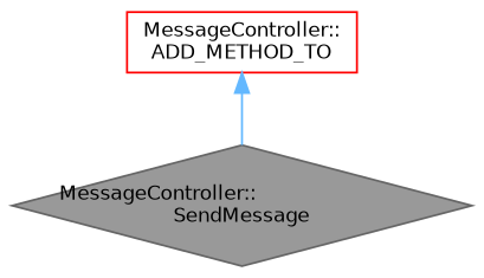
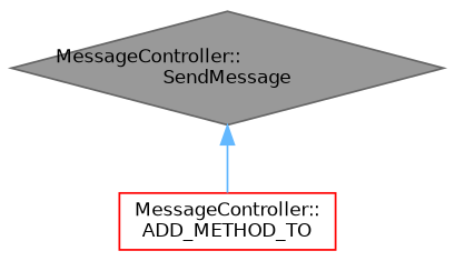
  digraph {
    rankdir=TB
    node [fontname=Helvetica fontsize=10 style=filled]
    n1 [color=gray40 fillcolor=grey60 fontcolor=black height=0.2 label="MessageController::\lSendMessage" shape=diamond width=0.4]
    n2 [color=red fillcolor=white height=0.2 label="MessageController::\lADD_METHOD_TO" shape=box width=0.4]
-   n2 -> n1 [color=steelblue1 dir=back fontname=Helvetica fontsize=10 labelfontname=Helvetica labelfontsize=10 style=solid]
+   n1 -> n2 [color=steelblue1 dir=back fontname=Helvetica fontsize=10 labelfontname=Helvetica labelfontsize=10 style=solid]
  }
